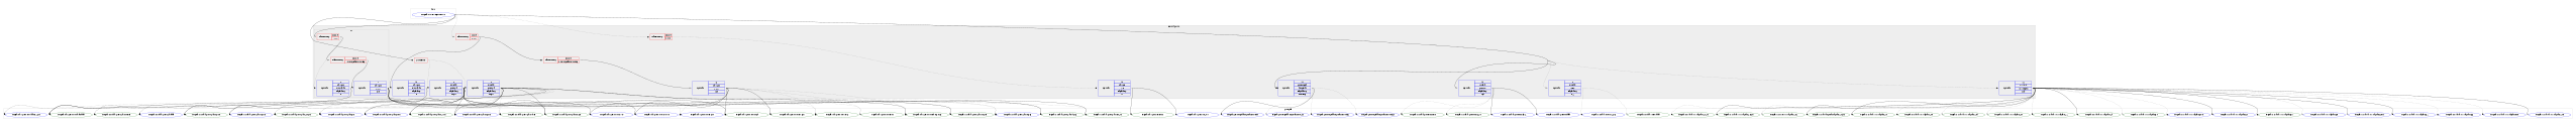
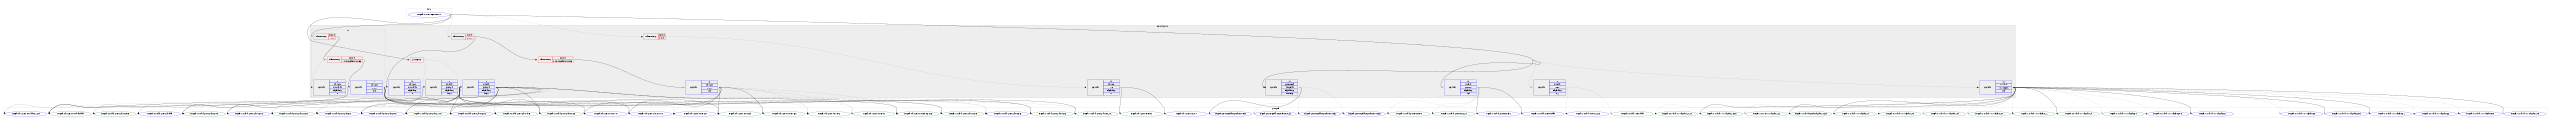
  digraph {
    compound=true
    concentrate=true
    fontname=Helvetica
    fontsize=10
    newrank=true
    rankdir=TB
    ranksep=1.5
    node [color=blue fontname=Helvetica fontsize=10]
    edge [arrowhead=dot headport=w style=dotted tailport=e weight=100]
    n1 [label="portage://sys-libs/libcap-ng-0.7.8" width=4]
    n2 [label=<<TABLE BORDER="0" CELLBORDER="1" CELLSPACING="0" CELLPADDING="4" WIDTH="220"><TR><TD ROWSPAN="6" CELLPADDING="30">pack_dep</TD></TR><TR><TD WIDTH="110">no</TD></TR><TR><TD>sys-devel</TD></TR><TR><TD>automake</TD></TR><TR><TD>greaterequal</TD></TR><TR><TD>1.16.1</TD></TR></TABLE>> shape=none]
    n3 [label=<<TABLE BORDER="0" CELLBORDER="1" CELLSPACING="0" CELLPADDING="4" WIDTH="220"><TR><TD ROWSPAN="6" CELLPADDING="30">pack_dep</TD></TR><TR><TD WIDTH="110">no</TD></TR><TR><TD>sys-devel</TD></TR><TR><TD>automake</TD></TR><TR><TD>greaterequal</TD></TR><TR><TD>1.15.1</TD></TR></TABLE>> shape=none]
    n4 [color=red label=<<TABLE BORDER="0" CELLBORDER="1" CELLSPACING="0" CELLPADDING="4"><TR><TD CELLPADDING="10">any_of_group</TD></TR></TABLE>> shape=none]
    n5 [label=<<TABLE BORDER="0" CELLBORDER="1" CELLSPACING="0" CELLPADDING="4" WIDTH="220"><TR><TD ROWSPAN="6" CELLPADDING="30">pack_dep</TD></TR><TR><TD WIDTH="110">no</TD></TR><TR><TD>dev-lang</TD></TR><TR><TD>python</TD></TR><TR><TD>none</TD></TR><TR><TD></TD></TR></TABLE>> shape=none]
    n6 [color=red label=<<TABLE BORDER="0" CELLBORDER="1" CELLSPACING="0" CELLPADDING="4"><TR><TD ROWSPAN="3" CELLPADDING="10">use_conditional</TD></TR><TR><TD>positive</TD></TR><TR><TD>python_targets_python3_6</TD></TR></TABLE>> shape=none]
    n7 [label=<<TABLE BORDER="0" CELLBORDER="1" CELLSPACING="0" CELLPADDING="4" WIDTH="220"><TR><TD ROWSPAN="6" CELLPADDING="30">pack_dep</TD></TR><TR><TD WIDTH="110">no</TD></TR><TR><TD>dev-lang</TD></TR><TR><TD>python-exec</TD></TR><TR><TD>greaterequal</TD></TR><TR><TD>2</TD></TR></TABLE>> shape=none]
    n8 [color=red label=<<TABLE BORDER="0" CELLBORDER="1" CELLSPACING="0" CELLPADDING="4"><TR><TD ROWSPAN="3" CELLPADDING="10">use_conditional</TD></TR><TR><TD>positive</TD></TR><TR><TD>python</TD></TR></TABLE>> shape=none]
    n9 [label=<<TABLE BORDER="0" CELLBORDER="1" CELLSPACING="0" CELLPADDING="4" WIDTH="220"><TR><TD ROWSPAN="6" CELLPADDING="30">pack_dep</TD></TR><TR><TD WIDTH="110">no</TD></TR><TR><TD>dev-lang</TD></TR><TR><TD>swig</TD></TR><TR><TD>greaterequal</TD></TR><TR><TD>2</TD></TR></TABLE>> shape=none]
    n10 [color=red label=<<TABLE BORDER="0" CELLBORDER="1" CELLSPACING="0" CELLPADDING="4"><TR><TD ROWSPAN="3" CELLPADDING="10">use_conditional</TD></TR><TR><TD>positive</TD></TR><TR><TD>python</TD></TR></TABLE>> shape=none]
    n11 [label=<<TABLE BORDER="0" CELLBORDER="1" CELLSPACING="0" CELLPADDING="4" WIDTH="220"><TR><TD ROWSPAN="6" CELLPADDING="30">pack_dep</TD></TR><TR><TD WIDTH="110">no</TD></TR><TR><TD>app-portage</TD></TR><TR><TD>elt-patches</TD></TR><TR><TD>greaterequal</TD></TR><TR><TD>20170815</TD></TR></TABLE>> shape=none]
    n12 [label=<<TABLE BORDER="0" CELLBORDER="1" CELLSPACING="0" CELLPADDING="4" WIDTH="220"><TR><TD ROWSPAN="6" CELLPADDING="30">pack_dep</TD></TR><TR><TD WIDTH="110">no</TD></TR><TR><TD>sys-devel</TD></TR><TR><TD>autoconf</TD></TR><TR><TD>greaterequal</TD></TR><TR><TD>2.69</TD></TR></TABLE>> shape=none]
    n13 [label=<<TABLE BORDER="0" CELLBORDER="1" CELLSPACING="0" CELLPADDING="4" WIDTH="220"><TR><TD ROWSPAN="6" CELLPADDING="30">pack_dep</TD></TR><TR><TD WIDTH="110">no</TD></TR><TR><TD>sys-devel</TD></TR><TR><TD>libtool</TD></TR><TR><TD>greaterequal</TD></TR><TR><TD>2.4</TD></TR></TABLE>> shape=none]
    n14 [label=<<TABLE BORDER="0" CELLBORDER="1" CELLSPACING="0" CELLPADDING="4" WIDTH="220"><TR><TD ROWSPAN="6" CELLPADDING="30">pack_dep</TD></TR><TR><TD WIDTH="110">no</TD></TR><TR><TD>sys-kernel</TD></TR><TR><TD>linux-headers</TD></TR><TR><TD>none</TD></TR><TR><TD></TD></TR></TABLE>> shape=none]
    n15 [label=<<TABLE BORDER="0" CELLBORDER="1" CELLSPACING="0" CELLPADDING="4" WIDTH="220"><TR><TD ROWSPAN="6" CELLPADDING="30">pack_dep</TD></TR><TR><TD WIDTH="110">no</TD></TR><TR><TD>dev-lang</TD></TR><TR><TD>python-exec</TD></TR><TR><TD>greaterequal</TD></TR><TR><TD>2</TD></TR></TABLE>> shape=none]
    n16 [label=<<TABLE BORDER="0" CELLBORDER="1" CELLSPACING="0" CELLPADDING="4" WIDTH="220"><TR><TD ROWSPAN="6" CELLPADDING="30">pack_dep</TD></TR><TR><TD WIDTH="110">no</TD></TR><TR><TD>dev-lang</TD></TR><TR><TD>python</TD></TR><TR><TD>none</TD></TR><TR><TD></TD></TR></TABLE>> shape=none]
    n17 [color=red label=<<TABLE BORDER="0" CELLBORDER="1" CELLSPACING="0" CELLPADDING="4"><TR><TD ROWSPAN="3" CELLPADDING="10">use_conditional</TD></TR><TR><TD>positive</TD></TR><TR><TD>python_targets_python3_6</TD></TR></TABLE>> shape=none]
    n18 [color=red label=<<TABLE BORDER="0" CELLBORDER="1" CELLSPACING="0" CELLPADDING="4"><TR><TD ROWSPAN="3" CELLPADDING="10">use_conditional</TD></TR><TR><TD>positive</TD></TR><TR><TD>python</TD></TR></TABLE>> shape=none]
    n19 [label="portage://sys-devel/automake-9999" width=4]
    n20 [color=darkgreen label="portage://sys-devel/automake-1.9.6-r5" width=4]
    n21 [label="portage://sys-devel/automake-1.8.5-r5" width=4]
    n22 [color=darkgreen label="portage://sys-devel/automake-1.7.9-r3" width=4]
    n23 [label="portage://sys-devel/automake-1.6.3-r2" width=4]
    n24 [label="portage://sys-devel/automake-1.5-r2" width=4]
    n25 [color=darkgreen label="portage://sys-devel/automake-1.4_p6-r2" width=4]
    n26 [label="portage://sys-devel/automake-1.16.1-r2" width=4]
    n27 [color=darkgreen label="portage://sys-devel/automake-1.16.1-r1" width=4]
    n28 [label="portage://sys-devel/automake-1.15.1-r2" width=4]
    n29 [color=darkgreen label="portage://sys-devel/automake-1.14.1-r2" width=4]
    n30 [color=darkgreen label="portage://sys-devel/automake-1.13.4-r2" width=4]
    n31 [color=darkgreen label="portage://sys-devel/automake-1.12.6-r2" width=4]
    n32 [color=darkgreen label="portage://sys-devel/automake-1.11.6-r3" width=4]
    n33 [color=darkgreen label="portage://sys-devel/automake-1.10.3-r3" width=4]
    n34 [color=darkgreen label="portage://dev-lang/python-exec-9999" width=4]
    n35 [label="portage://dev-lang/python-exec-2.4.6-r1" width=4]
    n36 [color=darkgreen label="portage://dev-lang/python-3.9.0_alpha2" width=4]
    n37 [color=darkgreen label="portage://dev-lang/python-3.8.1" width=4]
    n38 [color=darkgreen label="portage://dev-lang/python-3.7.6" width=4]
    n39 [color=darkgreen label="portage://dev-lang/python-3.7.5-r1" width=4]
    n40 [color=darkgreen label="portage://dev-lang/python-3.6.9" width=4]
    n41 [label="portage://dev-lang/python-3.6.10" width=4]
    n42 [label="portage://dev-lang/python-2.7.17-r1" width=4]
    n43 [label="portage://dev-lang/python-2.7.17" width=4]
    n44 [label="portage://dev-lang/swig-4.0.0" width=4]
    n45 [color=darkgreen label="portage://dev-lang/swig-3.0.12" width=4]
    n46 [label="portage://app-portage/elt-patches-20170826.1" width=4]
    n47 [label="portage://app-portage/elt-patches-20170815" width=4]
    n48 [label="portage://app-portage/elt-patches-20170422" width=4]
    n49 [label="portage://app-portage/elt-patches-20170317" width=4]
    n50 [label="portage://sys-devel/autoconf-9999" width=4]
    n51 [label="portage://sys-devel/autoconf-2.69-r4" width=4]
    n52 [color=darkgreen label="portage://sys-devel/autoconf-2.64-r1" width=4]
    n53 [color=darkgreen label="portage://sys-devel/autoconf-2.13-r1" width=4]
    n54 [color=darkgreen label="portage://sys-devel/libtool-9999" width=4]
    n55 [label="portage://sys-devel/libtool-2.4.6-r6" width=4]
    n56 [label="portage://sys-kernel/linux-headers-5.5" width=4]
    n57 [label="portage://sys-kernel/linux-headers-5.4" width=4]
    n58 [label="portage://sys-kernel/linux-headers-5.3-r1" width=4]
    n59 [label="portage://sys-kernel/linux-headers-5.3" width=4]
-   n60 [color=darkgreen label="portage://sys-kernel/linux-headers-5.2" width=4]
    n61 [label="portage://sys-kernel/linux-headers-5.1" width=4]
    n62 [label="portage://sys-kernel/linux-headers-5.0-r1" width=4]
    n63 [color=darkgreen label="portage://sys-kernel/linux-headers-5.0" width=4]
    n64 [color=darkgreen label="portage://sys-kernel/linux-headers-4.9" width=4]
    n65 [color=darkgreen label="portage://sys-kernel/linux-headers-4.4" width=4]
    n66 [color=darkgreen label="portage://sys-kernel/linux-headers-4.20" width=4]
    n67 [color=darkgreen label="portage://sys-kernel/linux-headers-4.19" width=4]
    n68 [color=darkgreen label="portage://sys-kernel/linux-headers-4.18" width=4]
    n69 [color=darkgreen label="portage://sys-kernel/linux-headers-4.17" width=4]
    n70 [color=darkgreen label="portage://sys-kernel/patches-headers-4.16-r2" width=4]
    n71 [color=darkgreen label="portage://sys-swig/linux-headers-4.16" width=4]
    n72 [color=darkgreen label="portage://sys-kernel/linux-headers-4.15-r1" width=4]
    n73 [color=darkgreen label="portage://sys-kernel/linux-headers-4.14-r1" width=4]
    n74 [label="portage://sys-kernel/linux-headers-4.13" width=4]
    n75 [label="portage://sys-kernel/linux-headers-3.18" width=4]
    subgraph cluster_1 {
      color=gray
      label=<<i>ebuild</i>>
      rank=same
      n1
    }
    subgraph cluster_2 {
      color=gray
      label=<<i>dependencies</i>>
      subgraph cluster_3 {
        color=gray
        fillcolor="#eeeeee"
        label=<<i>compile</i>>
        style=filled
        subgraph sub_4 {
          color=gray
          fillcolor="#eeeeee"
          label=<<i>compile</i>>
          style=filled
          n4
          subgraph sub_5 {
            color=gray
            fillcolor="#eeeeee"
            label=<<i>compile</i>>
            style=filled
            n2
          }
          subgraph sub_6 {
            color=gray
            fillcolor="#eeeeee"
            label=<<i>compile</i>>
            style=filled
            n3
          }
        }
        subgraph sub_7 {
          color=gray
          fillcolor="#eeeeee"
          label=<<i>compile</i>>
          style=filled
          n8
          subgraph sub_8 {
            color=gray
            fillcolor="#eeeeee"
            label=<<i>compile</i>>
            style=filled
            n6
            subgraph sub_9 {
              color=gray
              fillcolor="#eeeeee"
              label=<<i>compile</i>>
              style=filled
              n5
            }
          }
          subgraph sub_10 {
            color=gray
            fillcolor="#eeeeee"
            label=<<i>compile</i>>
            style=filled
            n7
          }
        }
        subgraph sub_11 {
          color=gray
          fillcolor="#eeeeee"
          label=<<i>compile</i>>
          style=filled
          n10
          subgraph sub_12 {
            color=gray
            fillcolor="#eeeeee"
            label=<<i>compile</i>>
            style=filled
            n9
          }
        }
        subgraph sub_13 {
          color=gray
          fillcolor="#eeeeee"
          label=<<i>compile</i>>
          style=filled
          n11
        }
        subgraph sub_14 {
          color=gray
          fillcolor="#eeeeee"
          label=<<i>compile</i>>
          style=filled
          n12
        }
        subgraph sub_15 {
          color=gray
          fillcolor="#eeeeee"
          label=<<i>compile</i>>
          style=filled
          n13
        }
        subgraph sub_16 {
          color=gray
          fillcolor="#eeeeee"
          label=<<i>compile</i>>
          style=filled
          n14
        }
      }
      subgraph cluster_17 {
        color=gray
        fillcolor="#eeeeee"
        label=<<i>compile and run</i>>
        style=filled
      }
      subgraph cluster_18 {
        color=gray
        fillcolor="#eeeeee"
        label=<<i>run</i>>
        style=filled
        subgraph sub_19 {
          color=gray
          fillcolor="#eeeeee"
          label=<<i>run</i>>
          style=filled
          n18
          subgraph sub_20 {
            color=gray
            fillcolor="#eeeeee"
            label=<<i>run</i>>
            style=filled
            n15
          }
          subgraph sub_21 {
            color=gray
            fillcolor="#eeeeee"
            label=<<i>run</i>>
            style=filled
            n17
            subgraph sub_22 {
              color=gray
              fillcolor="#eeeeee"
              label=<<i>run</i>>
              style=filled
              n16
            }
          }
        }
      }
    }
    subgraph cluster_23 {
      color=gray
      label=<<i>candidates</i>>
      rank=same
      subgraph sub_24 {
        color=black
        label=<<i>candidates</i>>
        nodesep=1
        rank=same
        n19
        n20
        n21
        n22
        n23
        n24
        n25
        n26
        n27
        n28
        n29
        n30
        n31
        n32
        n33
      }
      subgraph sub_25 {
        color=black
        label=<<i>candidates</i>>
        nodesep=1
        rank=same
        n34
        n35
      }
      subgraph sub_26 {
        color=black
        label=<<i>candidates</i>>
        nodesep=1
        rank=same
        n19
        n20
        n21
        n22
        n23
        n24
        n25
        n26
        n27
        n28
        n29
        n30
        n31
        n32
        n33
      }
      subgraph sub_27 {
        color=black
        label=<<i>candidates</i>>
        nodesep=1
        rank=same
        n36
        n37
        n38
        n39
        n40
        n41
        n42
        n43
      }
      subgraph sub_28 {
        color=black
        label=<<i>candidates</i>>
        nodesep=1
        rank=same
        n44
        n45
      }
      subgraph sub_29 {
        color=black
        label=<<i>candidates</i>>
        nodesep=1
        rank=same
        n46
        n47
        n48
        n49
      }
      subgraph sub_30 {
        color=black
        label=<<i>candidates</i>>
        nodesep=1
        rank=same
        n50
        n51
        n52
        n53
      }
      subgraph sub_31 {
        color=black
        label=<<i>candidates</i>>
        nodesep=1
        rank=same
        n54
        n55
      }
      subgraph sub_32 {
        color=black
        label=<<i>candidates</i>>
        nodesep=1
        rank=same
        n56
        n57
        n58
        n59
-       n60
        n61
        n62
        n63
        n64
        n65
        n66
        n67
        n68
        n69
        n70
        n71
        n72
        n73
        n74
        n75
      }
      subgraph sub_33 {
        color=black
        label=<<i>candidates</i>>
        nodesep=1
        rank=same
        n36
        n37
        n38
        n39
        n40
        n41
        n42
        n43
      }
      subgraph sub_34 {
        color=black
        label=<<i>candidates</i>>
        nodesep=1
        rank=same
        n34
        n35
      }
    }
    n1 -> n4 [style=solid weight=20]
    n1 -> n8 [arrowhead=onormal weight=20]
    n1 -> n10 [weight=20]
    n1 -> n11 [style=solid weight=20]
    n1 -> n12 [arrowhead=onormal style=solid weight=20]
    n1 -> n13 [arrowhead=onormal weight=20]
    n1 -> n14 [arrowhead=diamond weight=20]
    n1 -> n18 [arrowhead=onormal style=solid weight=20]
    n2 -> n19
    n2 -> n20 [arrowhead=onormal style=solid]
    n2 -> n21
    n2 -> n22
    n2 -> n23 [arrowhead=diamond style=solid]
    n2 -> n24 [arrowhead=diamond]
    n2 -> n25
    n2 -> n26 [arrowhead=onormal style=solid]
    n2 -> n27
    n2 -> n28 [style=solid]
    n2 -> n29 [arrowhead=diamond]
    n2 -> n30 [style=solid]
    n2 -> n31 [arrowhead=diamond style=solid]
    n2 -> n32 [arrowhead=diamond]
    n2 -> n33 [arrowhead=onormal]
    n3 -> n19 [arrowhead=diamond]
    n3 -> n20 [arrowhead=diamond]
    n3 -> n21 [arrowhead=diamond]
    n3 -> n22 [arrowhead=diamond]
    n3 -> n23 [arrowhead=diamond]
    n3 -> n24 [arrowhead=diamond]
    n3 -> n25 [arrowhead=diamond]
    n3 -> n26
    n3 -> n27 [style=solid]
    n3 -> n28 [style=solid]
    n3 -> n29 [style=solid]
    n3 -> n30 [arrowhead=onormal]
    n3 -> n31 [arrowhead=onormal style=solid]
    n3 -> n32 [arrowhead=onormal style=solid]
    n3 -> n33
    n4 -> n2 [weight=20]
    n4 -> n3 [weight=20]
    n5 -> n36
    n5 -> n37 [arrowhead=onormal]
    n5 -> n38 [arrowhead=diamond]
    n5 -> n39 [arrowhead=diamond style=solid]
    n5 -> n40 [style=solid]
    n5 -> n41
    n5 -> n42 [arrowhead=onormal style=solid]
    n5 -> n43 [style=solid]
    n6 -> n5 [arrowhead=onormal style=solid weight=20]
    n7 -> n34 [arrowhead=diamond style=solid]
    n7 -> n35 [arrowhead=onormal]
    n8 -> n6 [arrowhead=diamond style=solid weight=20]
    n8 -> n7 [arrowhead=diamond style=solid weight=20]
    n9 -> n44 [style=solid]
    n9 -> n45 [arrowhead=diamond style=solid]
    n10 -> n9 [weight=20]
    n11 -> n46 [arrowhead=diamond]
    n11 -> n47 [arrowhead=diamond]
    n11 -> n48 [arrowhead=onormal]
    n11 -> n49 [arrowhead=diamond style=solid]
    n12 -> n50 [arrowhead=diamond style=solid]
    n12 -> n51 [style=solid]
    n12 -> n52 [arrowhead=diamond]
    n12 -> n53 [arrowhead=diamond]
    n13 -> n54 [arrowhead=onormal]
    n13 -> n55
    n14 -> n56
    n14 -> n57 [arrowhead=diamond style=solid]
    n14 -> n58 [arrowhead=onormal style=solid]
    n14 -> n59 [arrowhead=onormal]
-   n14 -> n60 [style=solid]
    n14 -> n61 [arrowhead=diamond style=solid]
    n14 -> n62
    n14 -> n63 [arrowhead=onormal]
    n14 -> n64 [style=solid]
    n14 -> n65 [arrowhead=diamond]
    n14 -> n66 [arrowhead=onormal]
    n14 -> n67 [arrowhead=onormal]
    n14 -> n68
    n14 -> n69 [style=solid]
    n14 -> n70 [style=solid]
    n14 -> n71 [arrowhead=onormal]
    n14 -> n72 [style=solid]
    n14 -> n73
    n14 -> n74 [arrowhead=onormal style=solid]
    n14 -> n75 [arrowhead=diamond]
    n15 -> n34 [arrowhead=diamond style=solid]
    n15 -> n35 [arrowhead=diamond]
    n16 -> n36 [arrowhead=diamond style=solid]
    n16 -> n37 [arrowhead=onormal]
    n16 -> n38
    n16 -> n39 [arrowhead=onormal]
    n16 -> n40 [style=solid]
    n16 -> n41
    n16 -> n42 [arrowhead=diamond style=solid]
    n16 -> n43 [arrowhead=onormal style=solid]
    n17 -> n16 [arrowhead=diamond style=solid weight=20]
    n18 -> n15 [weight=20]
    n18 -> n17 [arrowhead=onormal style=solid weight=20]
  }
